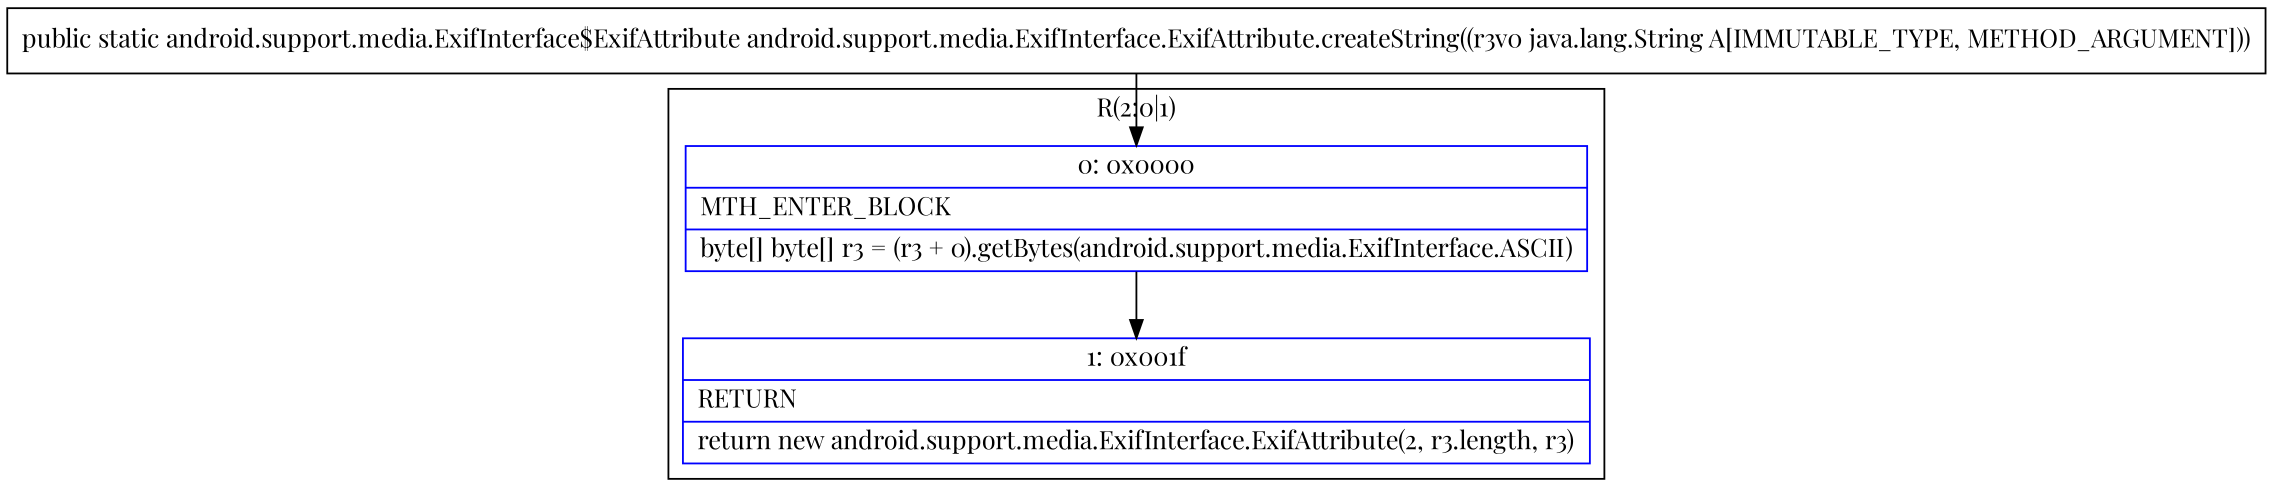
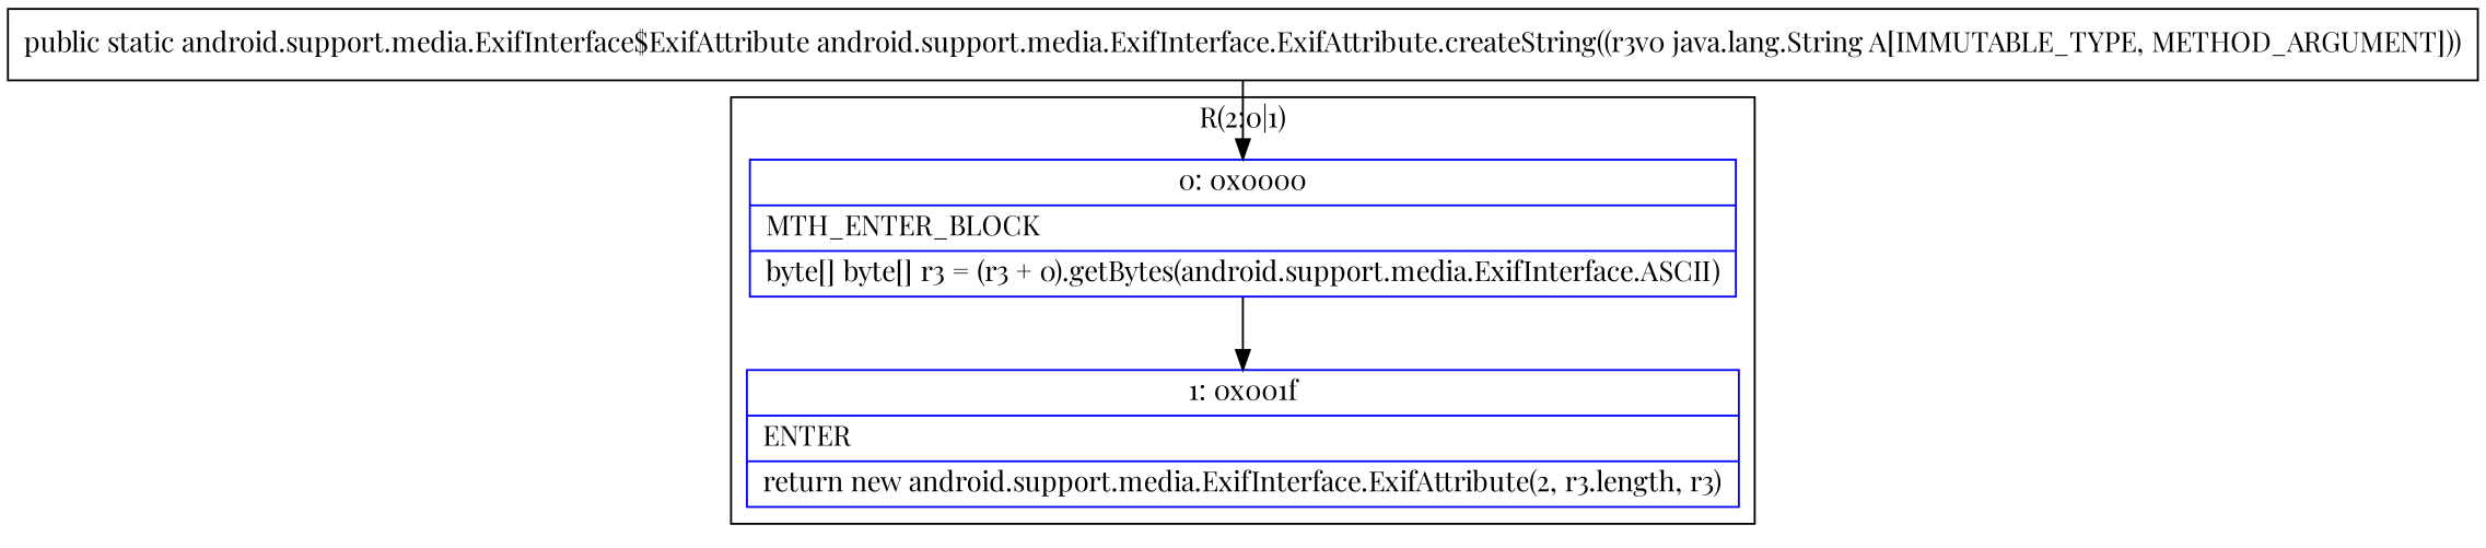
  digraph {
    fontname="Playfair Display"
    node [color=blue shape=record fontname="Playfair Display"]
    edge [fontname="Playfair Display"]
    n1 [label="{0\:\ 0x0000|MTH_ENTER_BLOCK\l|byte[] byte[] r3 = (r3 + 0).getBytes(android.support.media.ExifInterface.ASCII)\l}"]
-   n2 [label="{1\:\ 0x001f|RETURN\l|return new android.support.media.ExifInterface.ExifAttribute(2, r3.length, r3)\l}"]
+   n2 [label="{1\:\ 0x001f|ENTER\l|return new android.support.media.ExifInterface.ExifAttribute(2, r3.length, r3)\l}"]
    n3 [label="{public static android.support.media.ExifInterface$ExifAttribute android.support.media.ExifInterface.ExifAttribute.createString((r3v0 java.lang.String A[IMMUTABLE_TYPE, METHOD_ARGUMENT])) }" color=""]
    subgraph cluster_1 {
      label="R(2:0|1)"
      n1
      n2
    }
    n1 -> n2
    n3 -> n1
  }
